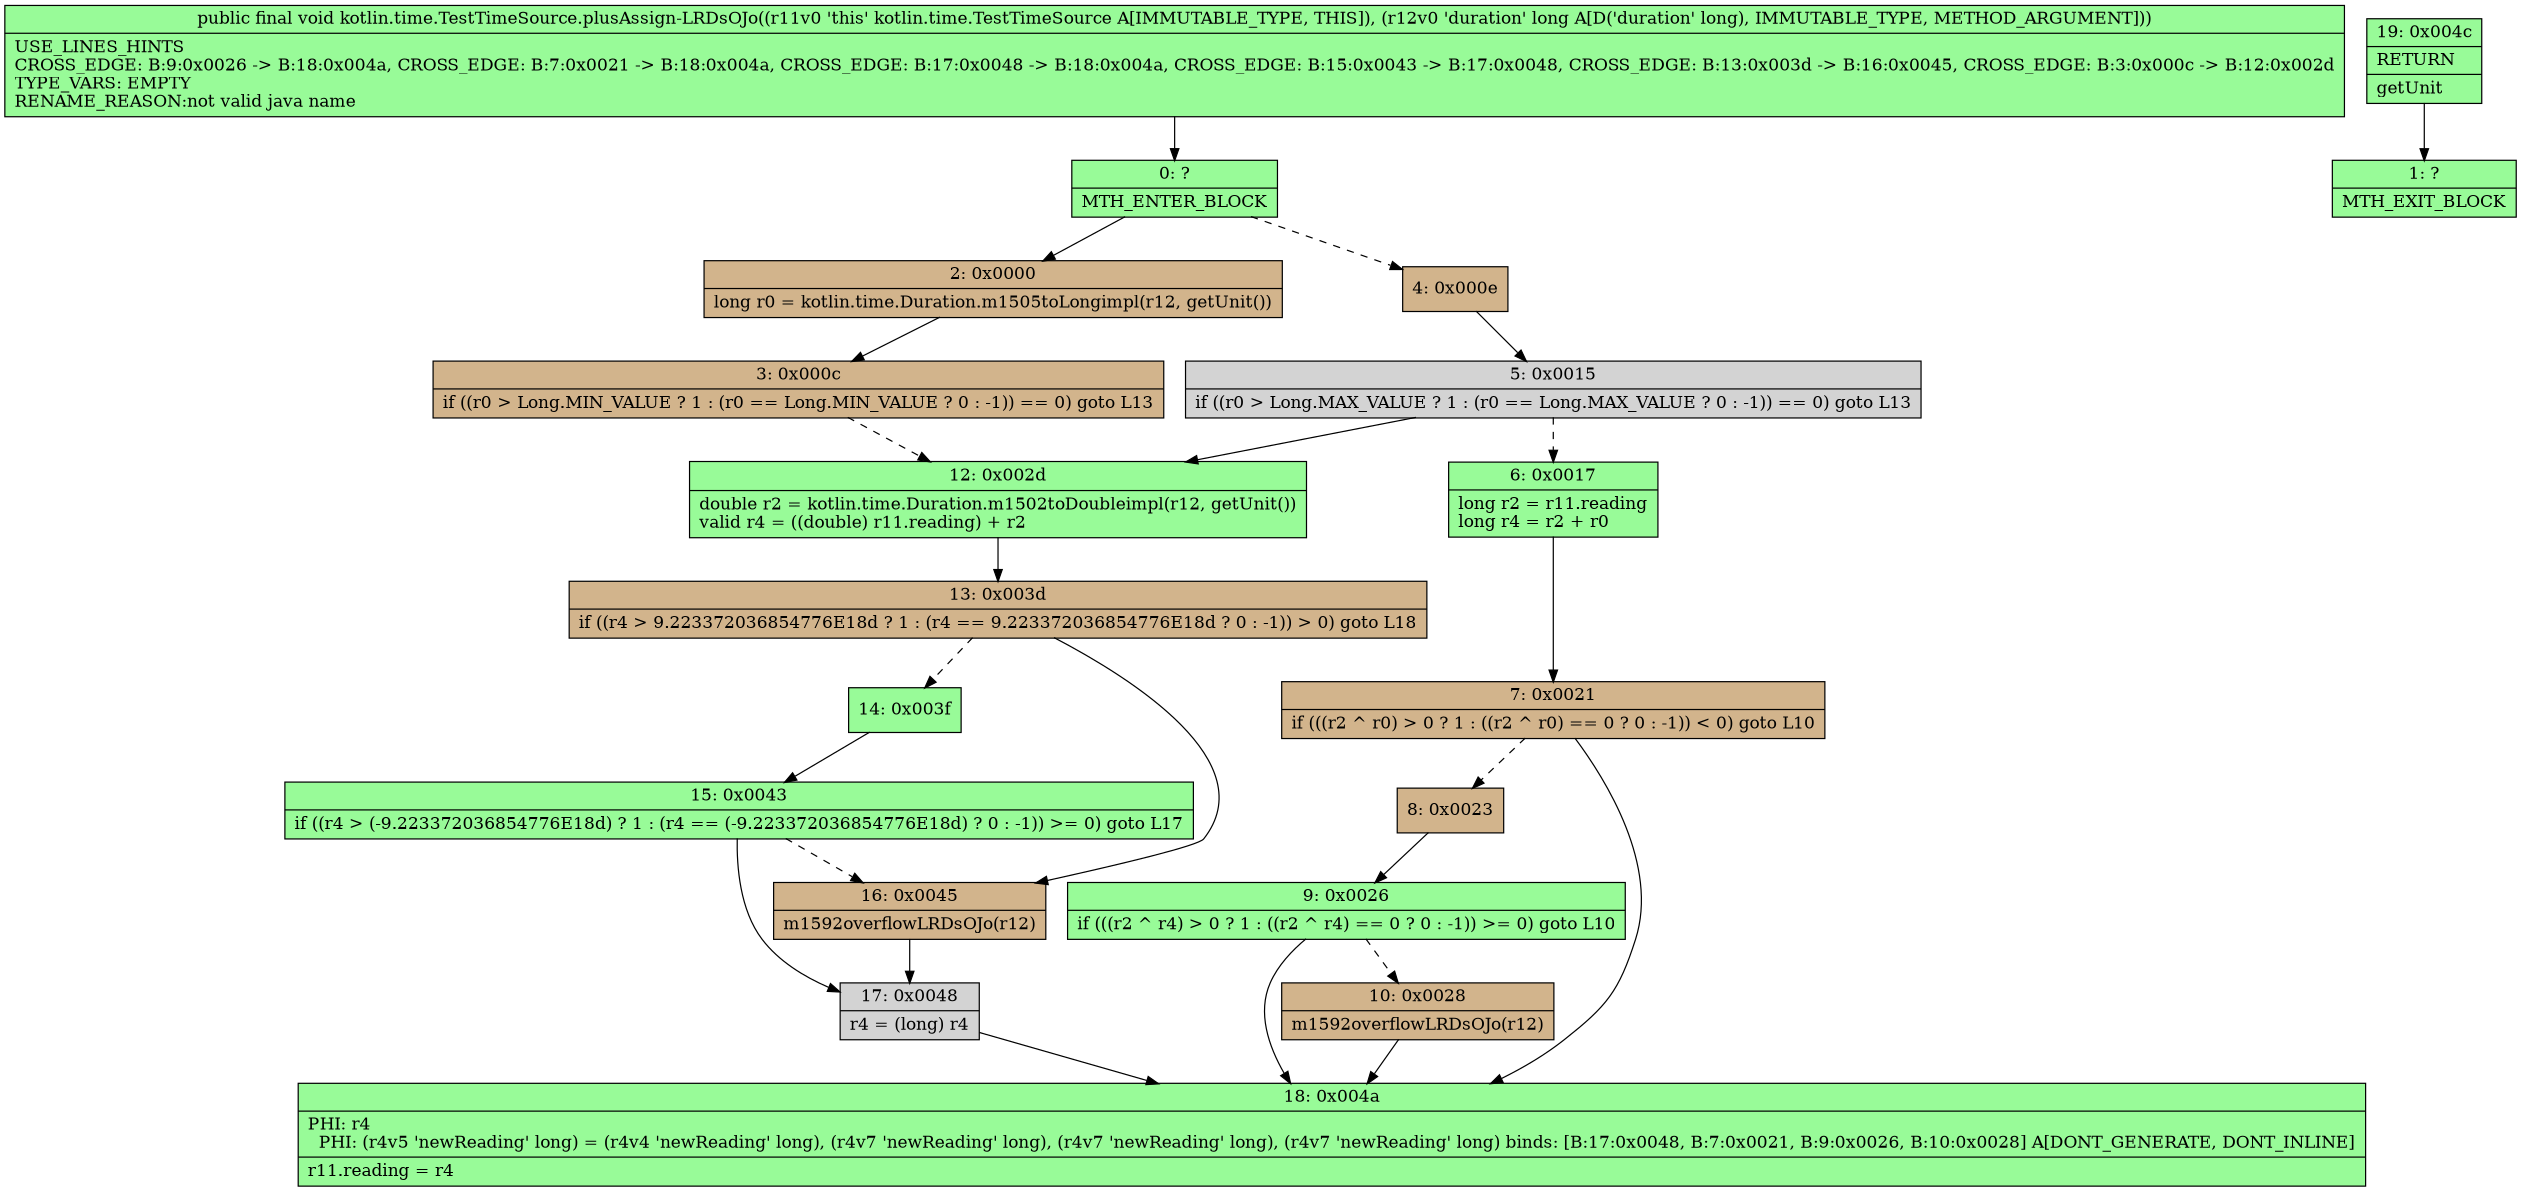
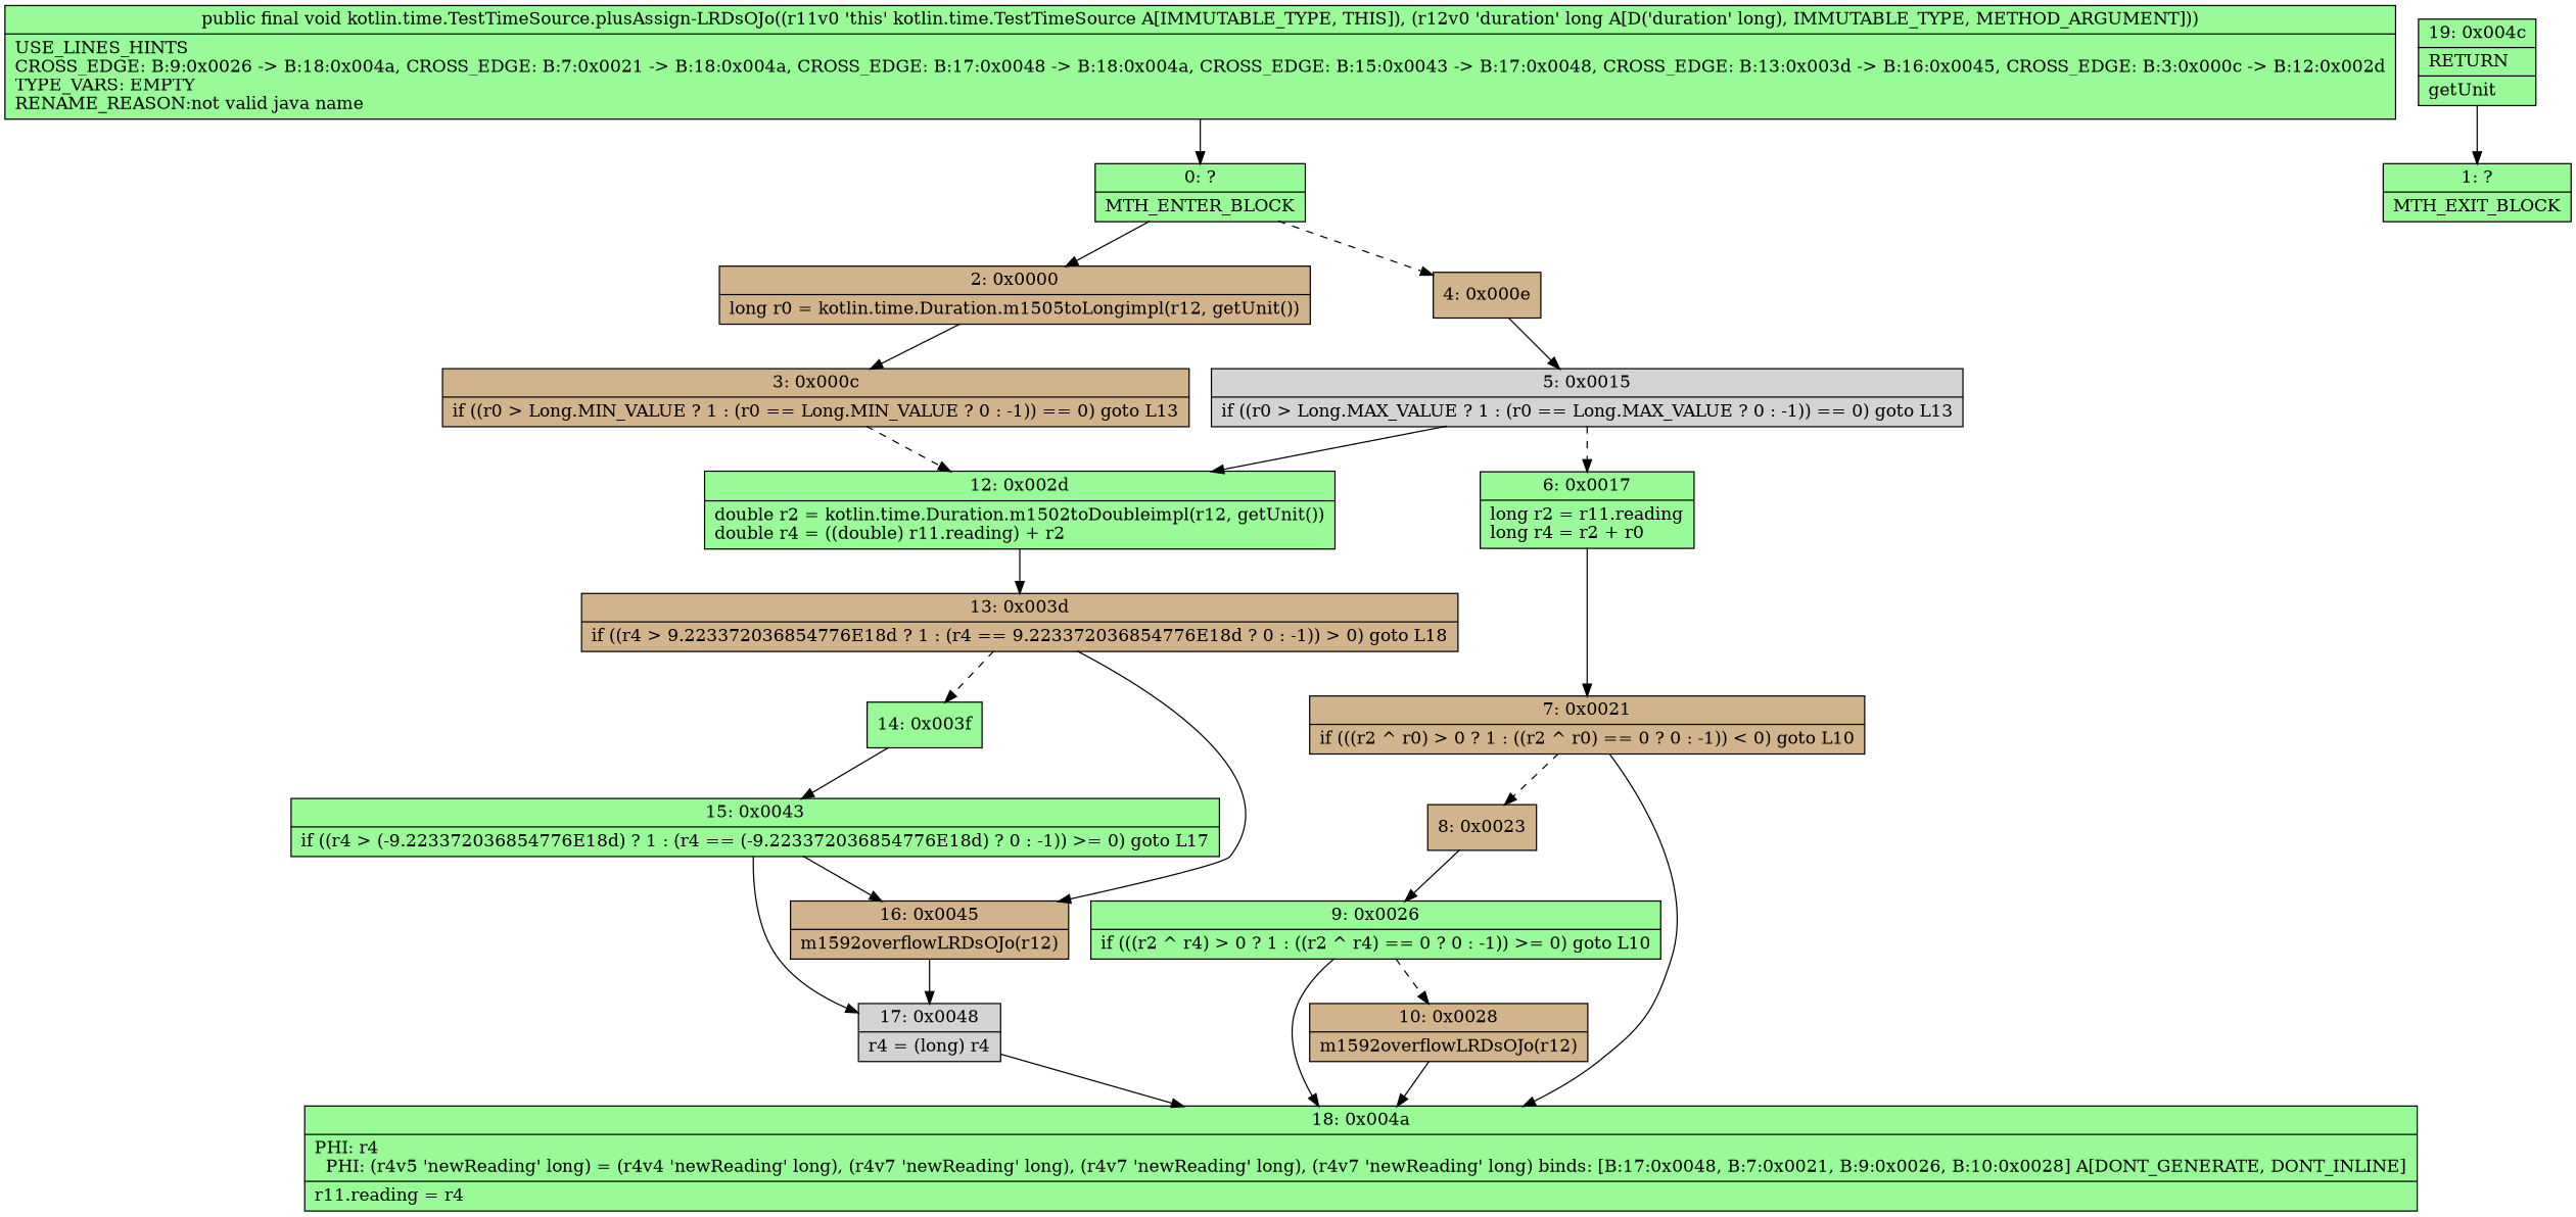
  digraph {
    node [fillcolor=palegreen shape=record style=filled]
    n1 [label="{0\:\ ?|MTH_ENTER_BLOCK\l}"]
    n2 [fillcolor=tan label="{2\:\ 0x0000|long r0 = kotlin.time.Duration.m1505toLongimpl(r12, getUnit())\l}"]
    n3 [fillcolor=tan label="{4\:\ 0x000e}"]
    n4 [fillcolor=tan label="{3\:\ 0x000c|if ((r0 \> Long.MIN_VALUE ? 1 : (r0 == Long.MIN_VALUE ? 0 : \-1)) == 0) goto L13\l}"]
-   n5 [label="{12\:\ 0x002d|double r2 = kotlin.time.Duration.m1502toDoubleimpl(r12, getUnit())\lvalid r4 = ((double) r11.reading) + r2\l}"]
+   n5 [label="{12\:\ 0x002d|double r2 = kotlin.time.Duration.m1502toDoubleimpl(r12, getUnit())\ldouble r4 = ((double) r11.reading) + r2\l}"]
    n6 [fillcolor=lightgrey label="{5\:\ 0x0015|if ((r0 \> Long.MAX_VALUE ? 1 : (r0 == Long.MAX_VALUE ? 0 : \-1)) == 0) goto L13\l}"]
    n7 [fillcolor=tan label="{13\:\ 0x003d|if ((r4 \> 9.223372036854776E18d ? 1 : (r4 == 9.223372036854776E18d ? 0 : \-1)) \> 0) goto L18\l}"]
    n8 [label="{6\:\ 0x0017|long r2 = r11.reading\llong r4 = r2 + r0\l}"]
    n9 [fillcolor=tan label="{7\:\ 0x0021|if (((r2 ^ r0) \> 0 ? 1 : ((r2 ^ r0) == 0 ? 0 : \-1)) \< 0) goto L10\l}"]
    n10 [fillcolor=tan label="{8\:\ 0x0023}"]
    n11 [label="{18\:\ 0x004a|PHI: r4 \l  PHI: (r4v5 'newReading' long) = (r4v4 'newReading' long), (r4v7 'newReading' long), (r4v7 'newReading' long), (r4v7 'newReading' long) binds: [B:17:0x0048, B:7:0x0021, B:9:0x0026, B:10:0x0028] A[DONT_GENERATE, DONT_INLINE]\l|r11.reading = r4\l}"]
    n12 [label="{9\:\ 0x0026|if (((r2 ^ r4) \> 0 ? 1 : ((r2 ^ r4) == 0 ? 0 : \-1)) \>= 0) goto L10\l}"]
    n13 [fillcolor=tan label="{10\:\ 0x0028|m1592overflowLRDsOJo(r12)\l}"]
    n14 [label="{19\:\ 0x004c|RETURN\l|getUnit\l}"]
    n15 [label="{1\:\ ?|MTH_EXIT_BLOCK\l}"]
    n16 [label="{14\:\ 0x003f}"]
    n17 [fillcolor=tan label="{16\:\ 0x0045|m1592overflowLRDsOJo(r12)\l}"]
    n18 [label="{15\:\ 0x0043|if ((r4 \> (\-9.223372036854776E18d) ? 1 : (r4 == (\-9.223372036854776E18d) ? 0 : \-1)) \>= 0) goto L17\l}"]
    n19 [fillcolor=lightgrey label="{17\:\ 0x0048|r4 = (long) r4\l}"]
    n20 [label="{public final void kotlin.time.TestTimeSource.plusAssign\-LRDsOJo((r11v0 'this' kotlin.time.TestTimeSource A[IMMUTABLE_TYPE, THIS]), (r12v0 'duration' long A[D('duration' long), IMMUTABLE_TYPE, METHOD_ARGUMENT]))  | USE_LINES_HINTS\lCROSS_EDGE: B:9:0x0026 \-\> B:18:0x004a, CROSS_EDGE: B:7:0x0021 \-\> B:18:0x004a, CROSS_EDGE: B:17:0x0048 \-\> B:18:0x004a, CROSS_EDGE: B:15:0x0043 \-\> B:17:0x0048, CROSS_EDGE: B:13:0x003d \-\> B:16:0x0045, CROSS_EDGE: B:3:0x000c \-\> B:12:0x002d\lTYPE_VARS: EMPTY\lRENAME_REASON:not valid java name\l}"]
    n1 -> n2
    n1 -> n3 [style=dashed]
    n2 -> n4
    n3 -> n6
    n4 -> n5 [style=dashed]
    n5 -> n7
    n6 -> n5
    n6 -> n8 [style=dashed]
    n7 -> n16 [style=dashed]
    n7 -> n17
    n8 -> n9
    n9 -> n10 [style=dashed]
    n9 -> n11
    n10 -> n12
    n12 -> n11
    n12 -> n13 [style=dashed]
    n13 -> n11
    n14 -> n15
    n16 -> n18
    n17 -> n19
-   n18 -> n17 [style=dashed]
+   n18 -> n17 [style=solid]
    n18 -> n19
    n19 -> n11
    n20 -> n1
  }
